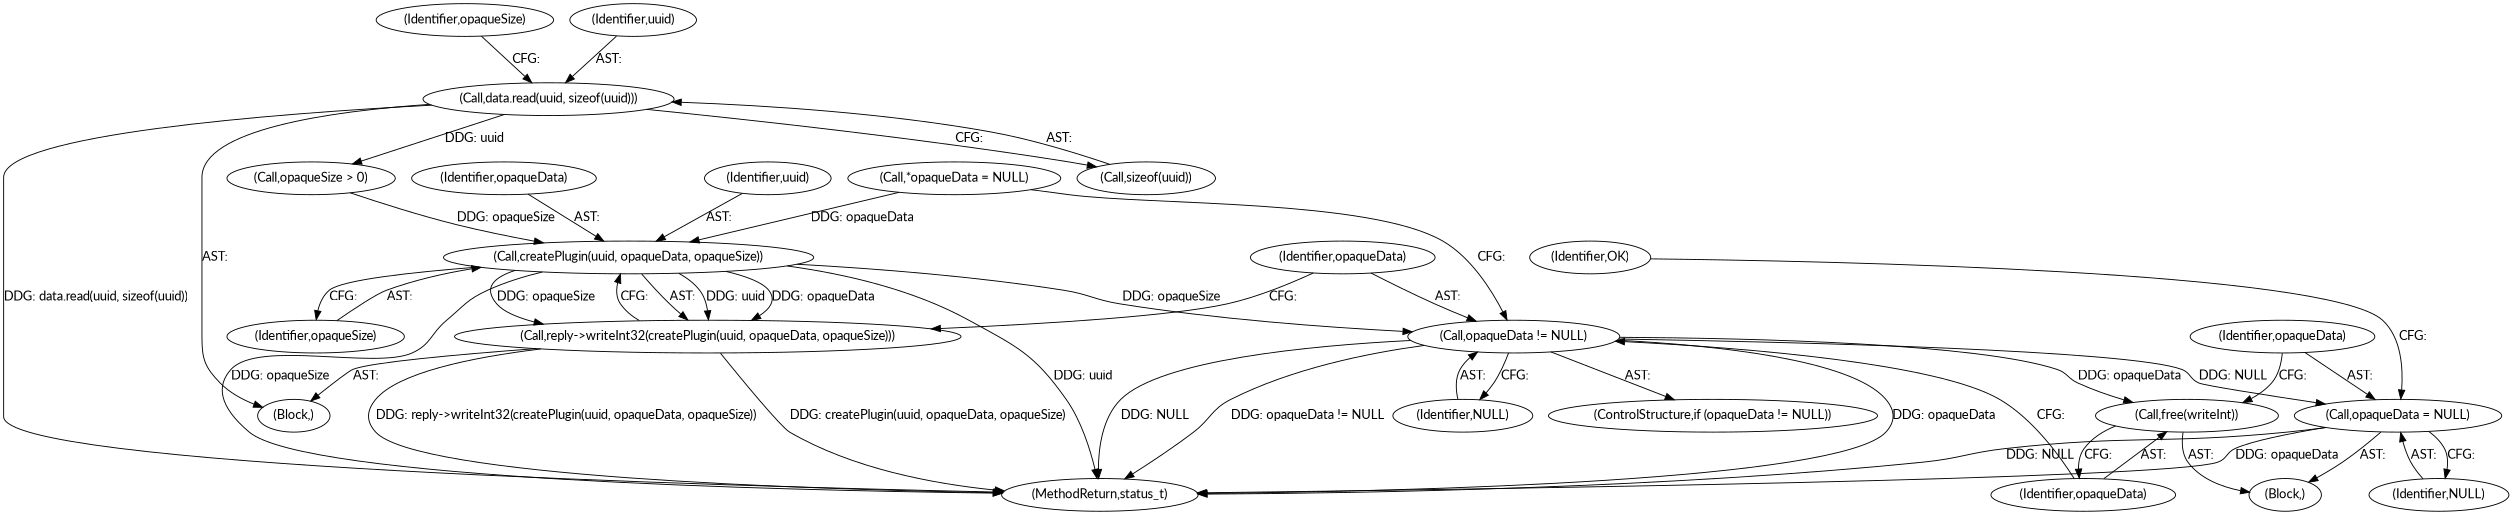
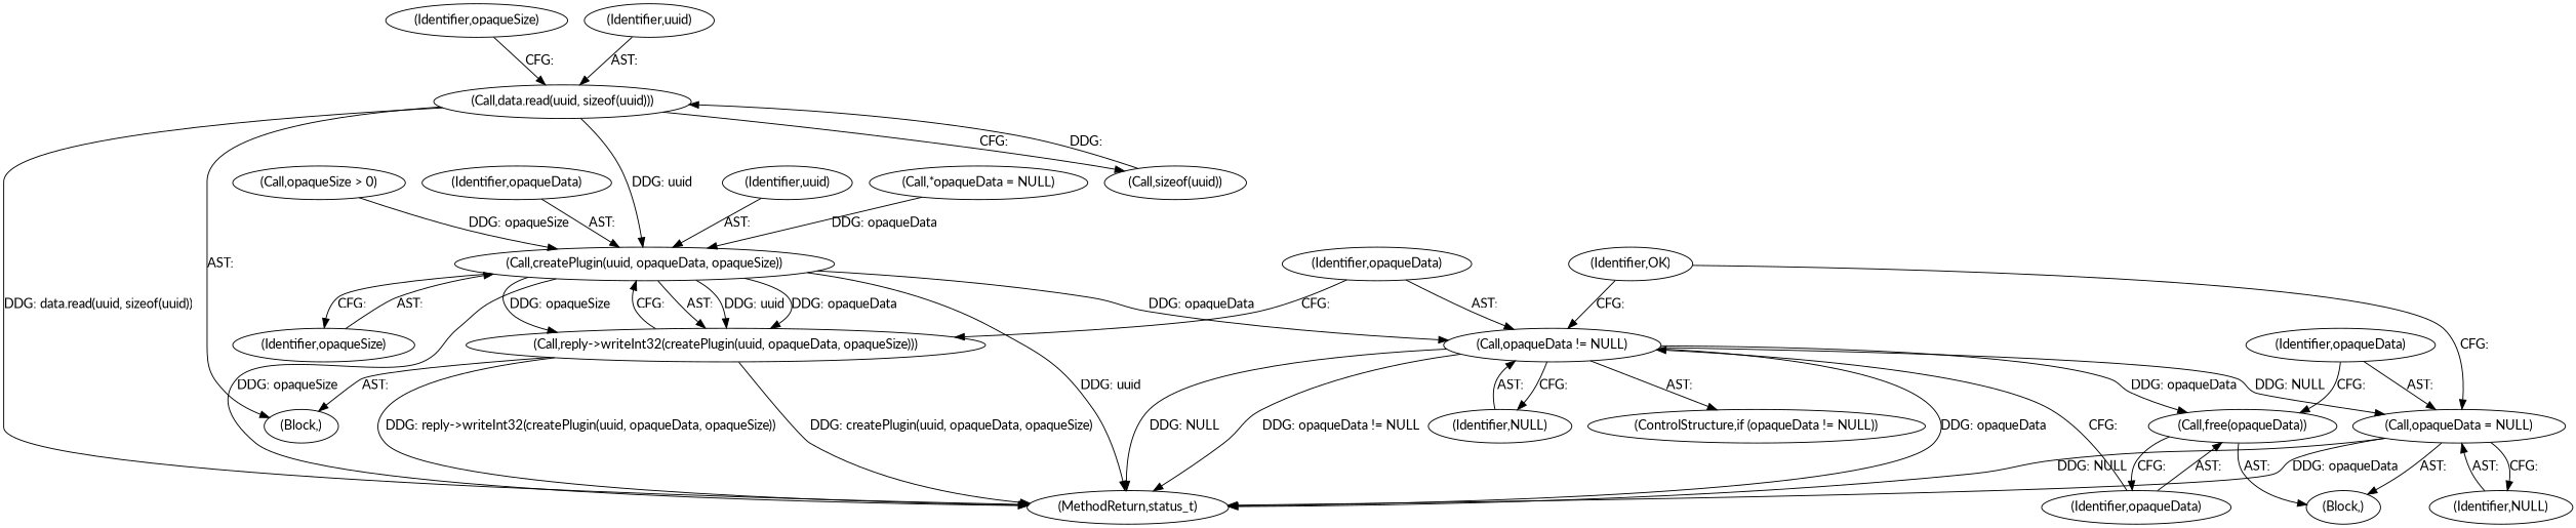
  digraph {
    fontname=Lato
    node [fontname=Lato]
    edge [fontname=Lato]
    n1 [label="(Call,data.read(uuid, sizeof(uuid)))"]
    n2 [label="(Call,createPlugin(uuid, opaqueData, opaqueSize))"]
    n3 [label="(MethodReturn,status_t)"]
    n4 [label="(Block,)"]
    n5 [label="(Call,sizeof(uuid))"]
    n6 [label="(Call,reply->writeInt32(createPlugin(uuid, opaqueData, opaqueSize)))"]
    n7 [label="(Call,opaqueData != NULL)"]
    n8 [label="(Identifier,opaqueSize)"]
-   n9 [label="(Call,free(writeInt))"]
+   n9 [label="(Call,free(opaqueData))"]
    n10 [label="(Call,opaqueData = NULL)"]
    n11 [label="(ControlStructure,if (opaqueData != NULL))"]
    n12 [label="(Identifier,NULL)"]
    n13 [label="(Identifier,opaqueData)"]
    n14 [label="(Block,)"]
    n15 [label="(Identifier,NULL)"]
    n16 [label="(Identifier,opaqueSize)"]
    n17 [label="(Call,opaqueSize > 0)"]
    n18 [label="(Identifier,opaqueData)"]
    n19 [label="(Identifier,opaqueData)"]
    n20 [label="(Call,*opaqueData = NULL)"]
    n21 [label="(Identifier,uuid)"]
    n22 [label="(Identifier,opaqueData)"]
    n23 [label="(Identifier,OK)"]
    n24 [label="(Identifier,uuid)"]
-   n1 -> n17 [label="DDG: uuid"]
+   n1 -> n2 [label="DDG: uuid"]
    n1 -> n3 [label="DDG: data.read(uuid, sizeof(uuid))"]
    n1 -> n4 [label="AST: "]
    n1 -> n5 [label="CFG: "]
    n2 -> n3 [label="DDG: uuid"]
    n2 -> n3 [label="DDG: opaqueSize"]
    n2 -> n6 [label="AST: "]
    n2 -> n6 [label="DDG: uuid"]
    n2 -> n6 [label="DDG: opaqueData"]
    n2 -> n6 [label="DDG: opaqueSize"]
-   n2 -> n7 [label="DDG: opaqueSize"]
+   n2 -> n7 [label="DDG: opaqueData"]
    n2 -> n8 [label="CFG: "]
-   n5 -> n1 [label="AST: "]
+   n5 -> n1 [label="DDG: "]
    n6 -> n2 [label="CFG: "]
    n6 -> n3 [label="DDG: reply->writeInt32(createPlugin(uuid, opaqueData, opaqueSize))"]
    n6 -> n3 [label="DDG: createPlugin(uuid, opaqueData, opaqueSize)"]
    n6 -> n4 [label="AST: "]
    n7 -> n3 [label="DDG: opaqueData != NULL"]
    n7 -> n3 [label="DDG: opaqueData"]
    n7 -> n3 [label="DDG: NULL"]
    n7 -> n9 [label="DDG: opaqueData"]
    n7 -> n10 [label="DDG: NULL"]
    n7 -> n11 [label="AST: "]
    n7 -> n12 [label="CFG: "]
    n8 -> n2 [label="AST: "]
    n9 -> n13 [label="CFG: "]
    n9 -> n14 [label="AST: "]
    n10 -> n3 [label="DDG: opaqueData"]
    n10 -> n3 [label="DDG: NULL"]
    n10 -> n14 [label="AST: "]
    n10 -> n15 [label="CFG: "]
    n12 -> n7 [label="AST: "]
    n13 -> n7 [label="CFG: "]
    n13 -> n9 [label="AST: "]
    n15 -> n10 [label="AST: "]
    n16 -> n1 [label="CFG: "]
    n17 -> n2 [label="DDG: opaqueSize"]
    n18 -> n9 [label="CFG: "]
    n18 -> n10 [label="AST: "]
    n19 -> n2 [label="AST: "]
    n20 -> n2 [label="DDG: opaqueData"]
    n21 -> n2 [label="AST: "]
    n22 -> n6 [label="CFG: "]
    n22 -> n7 [label="AST: "]
-   n20 -> n7 [label="CFG: "]
+   n23 -> n7 [label="CFG: "]
    n23 -> n10 [label="CFG: "]
    n24 -> n1 [label="AST: "]
  }
